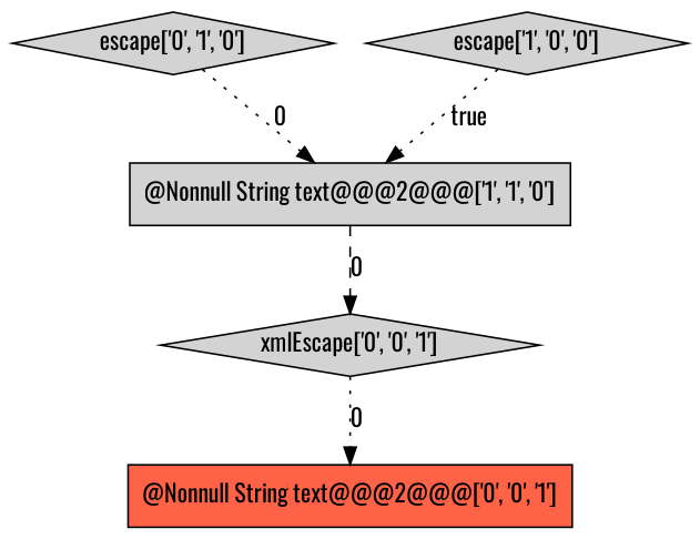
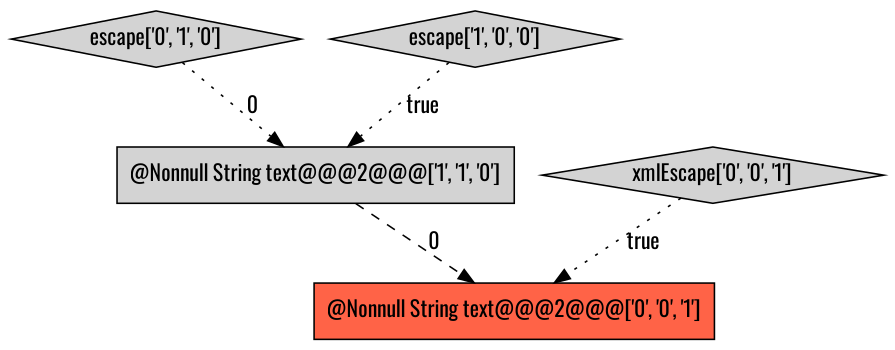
  digraph {
    fontname=Oswald
    node [fillcolor=lightgray fontname=Oswald shape=diamond style=filled]
    edge [fontname=Oswald style=dotted]
    n1 [fillcolor=tomato label="@Nonnull String text@@@2@@@['0', '0', '1']" shape=box]
    n2 [label="escape['0', '1', '0']"]
    n3 [label="@Nonnull String text@@@2@@@['1', '1', '0']" shape=box]
    n4 [label="xmlEscape['0', '0', '1']"]
    n5 [label="escape['1', '0', '0']"]
    n2 -> n3 [label=0]
-   n3 -> n4 [label=0 style=dashed]
-   n4 -> n1 [label=0]
+   n3 -> n1 [label=0 style=dashed]
+   n4 -> n1 [label=true]
    n5 -> n3 [label=true]
  }
